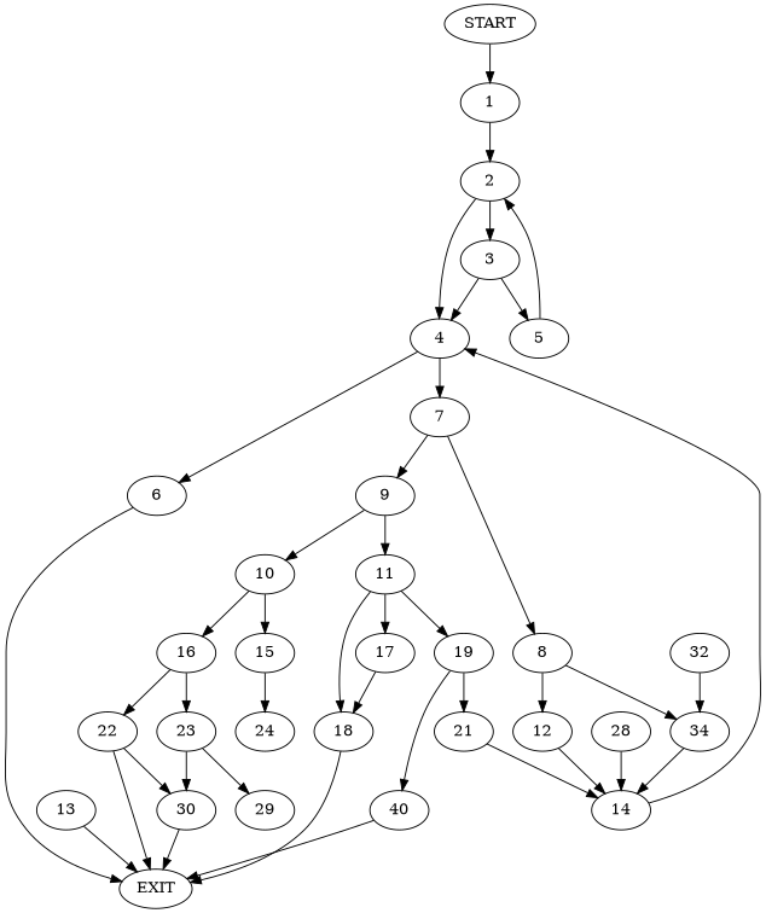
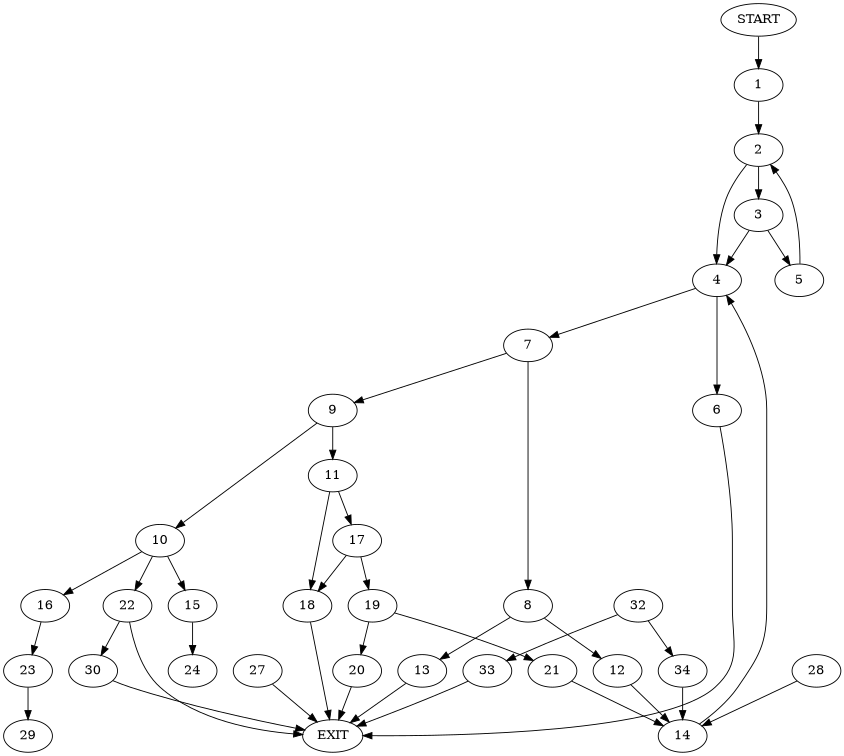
  digraph {
    n1 [label=START]
    1
    2
    n4 [label=EXIT]
    3
    4
    5
    6
    7
    8
    9
    12
    13
    10
    11
    14
    15
    16
    17
    18
    24
    22
    23
    19
    30
    29
-   20 [label=40]
+   20
    21
+   27
    28
    32
+   33
    34
    n1 -> 1
    1 -> 2
    2 -> 3
    2 -> 4
    3 -> 4
    3 -> 5
    4 -> 6
    4 -> 7
    5 -> 2
    6 -> n4
    7 -> 8
    7 -> 9
    8 -> 12
-   8 -> 34
+   8 -> 13
    9 -> 10
    9 -> 11
    12 -> 14
    13 -> n4
    10 -> 15
    10 -> 16
    11 -> 17
    11 -> 18
    14 -> 4
    15 -> 24
-   16 -> 22
+   10 -> 22
    16 -> 23
    17 -> 18
-   11 -> 19
+   17 -> 19
    18 -> n4
    22 -> n4
    22 -> 30
-   23 -> 30
    23 -> 29
    19 -> 20
    19 -> 21
    30 -> n4
    20 -> n4
    21 -> 14
+   27 -> n4
    28 -> 14
+   32 -> 33
    32 -> 34
+   33 -> n4
    34 -> 14
  }
